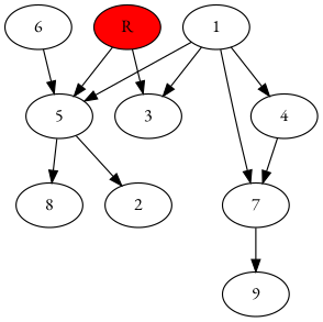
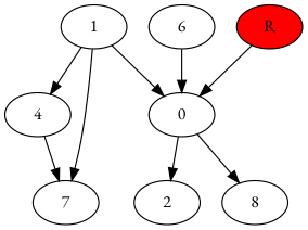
  digraph {
    fontname="EB Garamond"
    node [fontname="EB Garamond"]
    edge [fontname="EB Garamond"]
    1
-   3
    4
-   5
+   5 [label=0]
    7
    2
    8
-   9
    6
    R [fillcolor="#ff0000" style=filled]
-   1 -> 3
    1 -> 4
    1 -> 5
    1 -> 7
    4 -> 7
    5 -> 2
    5 -> 8
-   7 -> 9
    6 -> 5
-   R -> 3
    R -> 5
  }
